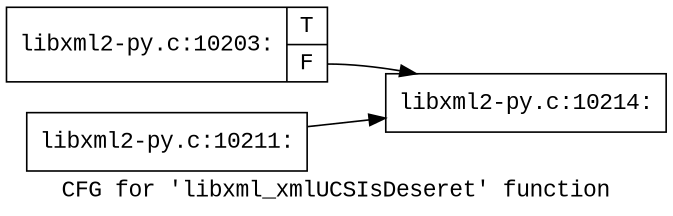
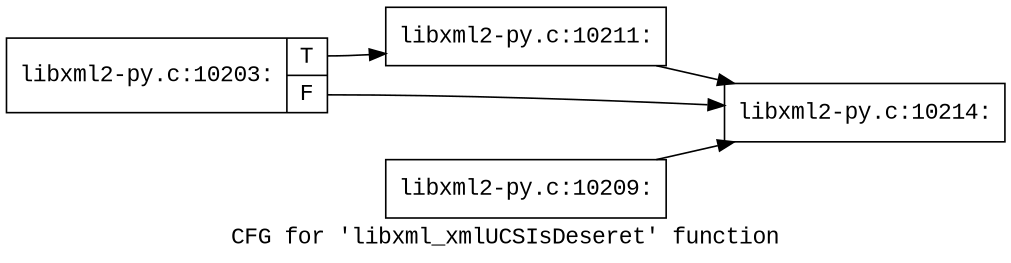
  digraph {
    fontname="Liberation Mono"
    label="CFG for 'libxml_xmlUCSIsDeseret' function"
    rankdir=LR
    node [fontname="Liberation Mono" shape=record]
    edge [fontname="Liberation Mono"]
    n1 [label="{libxml2-py.c:10203:|{<s0>T|<s1>F}}"]
    n2 [label="{libxml2-py.c:10211:}"]
    n3 [label="{libxml2-py.c:10214:}"]
+   n4 [label="{libxml2-py.c:10209:}"]
+   n1 -> n2 [tailport=s0]
    n1 -> n3 [tailport=s1]
    n2 -> n3
+   n4 -> n3
  }
